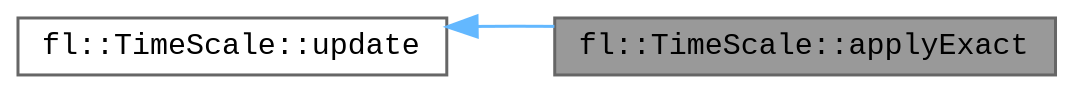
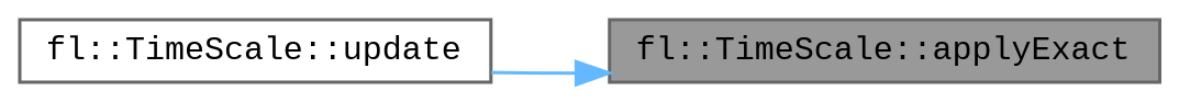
  digraph {
    rankdir=RL
    fontname="Liberation Mono"
    node [fontname="Liberation Mono" fontsize=10 shape=box style=filled]
    n1 [color=gray40 fillcolor=grey60 fontcolor=black height=0.2 label="fl::TimeScale::applyExact" width=0.4]
    n2 [color=grey40 fillcolor=white height=0.2 label="fl::TimeScale::update" width=0.4]
-   n2 -> n1 [color=steelblue1 dir=back fontname="Liberation Mono" fontsize=10 labelfontname=Helvetica labelfontsize=10 style=solid]
+   n1 -> n2 [color=steelblue1 dir=back fontname="Liberation Mono" fontsize=10 labelfontname=Helvetica labelfontsize=10 style=solid]
  }
